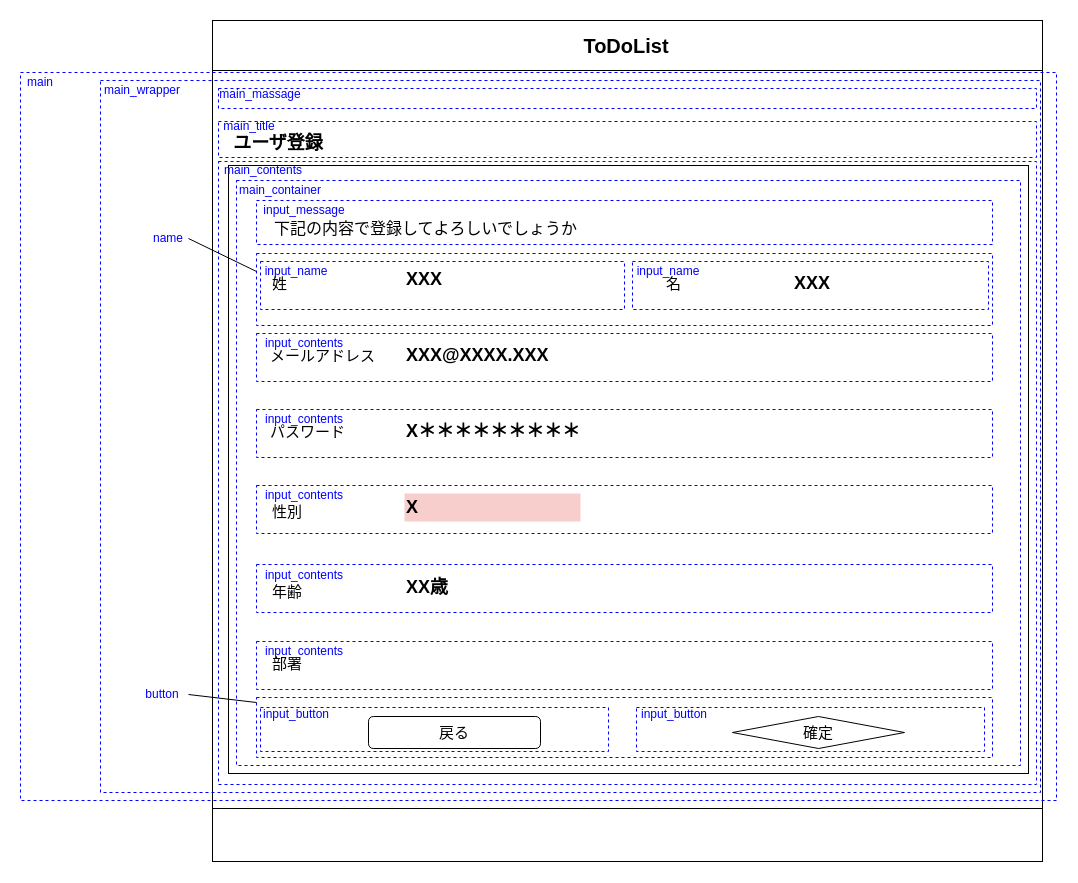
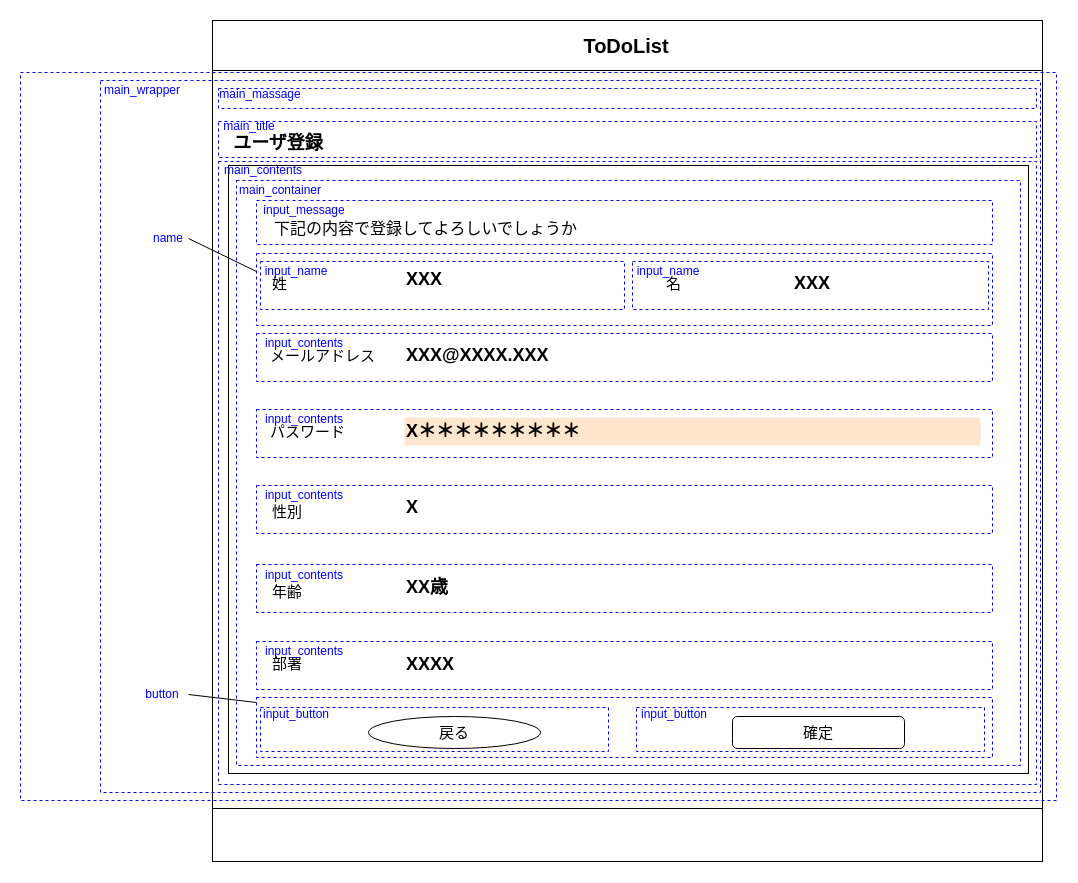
  <mxCell id="0" />
  <mxCell id="1" parent="0" />
  <mxCell id="2" value="" style="rounded=0;whiteSpace=wrap;html=1;" parent="1" vertex="1"><mxGeometry y="24" width="830" height="836" as="geometry" x="212" /></mxCell>
  <mxCell id="3" value="" style="rounded=0;whiteSpace=wrap;html=1;" parent="1" vertex="1"><mxGeometry y="20" width="830" height="50" as="geometry" x="212" /></mxCell>
  <mxCell id="4" value="&lt;b&gt;&lt;font style=&quot;font-size: 20px&quot;&gt;ToDoList&lt;/font&gt;&lt;/b&gt;" style="text;html=1;strokeColor=none;fillColor=none;align=center;verticalAlign=middle;whiteSpace=wrap;rounded=0;strokeWidth=4;" parent="1" vertex="1"><mxGeometry x="546" y="30" width="160" height="30" as="geometry" /></mxCell>
  <mxCell id="5" value="" style="rounded=0;whiteSpace=wrap;html=1;" parent="1" vertex="1"><mxGeometry y="808" width="830" height="53" as="geometry" x="212" /></mxCell>
  <mxCell id="6" value="" style="rounded=0;whiteSpace=wrap;html=1;" parent="1" vertex="1"><mxGeometry x="228" y="165" width="800" height="608" as="geometry" /></mxCell>
  <mxCell id="7" value="&lt;font size=&quot;1&quot;&gt;&lt;b style=&quot;font-size: 18px&quot;&gt;ユーザ登録&lt;/b&gt;&lt;/font&gt;" style="text;html=1;strokeColor=none;fillColor=none;align=center;verticalAlign=middle;whiteSpace=wrap;rounded=0;fontSize=17;" parent="1" vertex="1"><mxGeometry x="228" y="133" width="100" height="20" as="geometry" /></mxCell>
  <mxCell id="8" value="姓" style="text;html=1;strokeColor=none;fillColor=none;align=left;verticalAlign=middle;whiteSpace=wrap;rounded=0;fontSize=15;" parent="1" vertex="1"><mxGeometry x="270" y="273" width="40" height="20" as="geometry" /></mxCell>
  <mxCell id="9" value="&lt;b&gt;&lt;font style=&quot;font-size: 18px&quot;&gt;XXX&lt;/font&gt;&lt;/b&gt;" style="rounded=0;whiteSpace=wrap;html=1;fontSize=15;strokeColor=none;align=left;" parent="1" vertex="1"><mxGeometry x="404" y="265" width="176" height="28" as="geometry" /></mxCell>
  <mxCell id="10" value="メールアドレス" style="text;html=1;strokeColor=none;fillColor=none;align=left;verticalAlign=middle;whiteSpace=wrap;rounded=0;fontSize=15;" parent="1" vertex="1"><mxGeometry x="268" y="345" width="128" height="20" as="geometry" /></mxCell>
  <mxCell id="11" value="XXX@XXXX.XXX" style="rounded=0;whiteSpace=wrap;html=1;fontSize=18;strokeColor=none;align=left;fontStyle=1" parent="1" vertex="1"><mxGeometry x="404" y="341" width="576" height="28" as="geometry" /></mxCell>
  <mxCell id="12" value="名" style="text;html=1;strokeColor=none;fillColor=none;align=left;verticalAlign=middle;whiteSpace=wrap;rounded=0;fontSize=15;" parent="1" vertex="1"><mxGeometry x="664" y="273" width="40" height="20" as="geometry" /></mxCell>
  <mxCell id="13" value="XXX" style="rounded=0;whiteSpace=wrap;html=1;fontSize=18;align=left;fontStyle=1;strokeColor=none;" parent="1" vertex="1"><mxGeometry x="792" y="269" width="176" height="28" as="geometry" /></mxCell>
- <mxCell id="14" value="X＊＊＊＊＊＊＊＊＊" style="rounded=0;whiteSpace=wrap;html=1;fontSize=18;fontStyle=1;align=left;strokeColor=none;" parent="1" vertex="1"><mxGeometry x="404" y="417" width="576" height="28" as="geometry" /></mxCell>
+ <mxCell id="14" value="X＊＊＊＊＊＊＊＊＊" style="rounded=0;whiteSpace=wrap;html=1;fontSize=18;fontStyle=1;align=left;strokeColor=none;fillColor=#ffe6cc;" parent="1" vertex="1"><mxGeometry x="404" y="417" width="576" height="28" as="geometry" /></mxCell>
  <mxCell id="15" value="パスワード" style="text;html=1;strokeColor=none;fillColor=none;align=left;verticalAlign=middle;whiteSpace=wrap;rounded=0;fontSize=15;" parent="1" vertex="1"><mxGeometry x="268" y="421" width="128" height="20" as="geometry" /></mxCell>
  <mxCell id="16" value="性別" style="text;html=1;strokeColor=none;fillColor=none;align=left;verticalAlign=middle;whiteSpace=wrap;rounded=0;fontSize=15;" parent="1" vertex="1"><mxGeometry x="270" y="501" width="40" height="20" as="geometry" /></mxCell>
- <mxCell id="17" value="X" style="rounded=0;whiteSpace=wrap;html=1;fontSize=18;strokeColor=none;fontStyle=1;align=left;fillColor=#f8cecc;" parent="1" vertex="1"><mxGeometry x="404" y="493" width="176" height="28" as="geometry" /></mxCell>
+ <mxCell id="17" value="X" style="rounded=0;whiteSpace=wrap;html=1;fontSize=18;strokeColor=none;fontStyle=1;align=left;" parent="1" vertex="1"><mxGeometry x="404" y="493" width="176" height="28" as="geometry" /></mxCell>
  <mxCell id="18" value="年齢" style="text;html=1;strokeColor=none;fillColor=none;align=left;verticalAlign=middle;whiteSpace=wrap;rounded=0;fontSize=15;" parent="1" vertex="1"><mxGeometry x="270" y="581" width="40" height="20" as="geometry" /></mxCell>
  <mxCell id="19" value="XX歳" style="rounded=0;whiteSpace=wrap;html=1;fontSize=18;fontStyle=1;align=left;strokeColor=none;" parent="1" vertex="1"><mxGeometry x="404" y="573" width="176" height="28" as="geometry" /></mxCell>
  <mxCell id="20" value="部署" style="text;html=1;strokeColor=none;fillColor=none;align=left;verticalAlign=middle;whiteSpace=wrap;rounded=0;fontSize=15;" parent="1" vertex="1"><mxGeometry x="270" y="653" width="40" height="20" as="geometry" /></mxCell>
- <mxCell id="22" value="確定" style="rhombus;whiteSpace=wrap;html=1;fontSize=15;align=center;" parent="1" vertex="1"><mxGeometry x="732" y="716" width="172" height="32" as="geometry" /></mxCell>
+ <mxCell id="21" value="XXXX" style="rounded=0;whiteSpace=wrap;html=1;fontSize=18;strokeColor=none;align=left;fontStyle=1" parent="1" vertex="1"><mxGeometry x="404" y="650" width="176" height="28" as="geometry" /></mxCell>
+ <mxCell id="22" value="確定" style="rounded=1;whiteSpace=wrap;html=1;fontSize=15;align=center;" parent="1" vertex="1"><mxGeometry x="732" y="716" width="172" height="32" as="geometry" /></mxCell>
  <mxCell id="23" value="" style="rounded=0;whiteSpace=wrap;html=1;fillColor=none;dashed=1;strokeColor=#0000FF;" parent="1" vertex="1"><mxGeometry x="20" y="72" width="1036" height="728" as="geometry" /></mxCell>
- <mxCell id="24" value="main" style="text;html=1;strokeColor=none;fillColor=none;align=center;verticalAlign=middle;whiteSpace=wrap;rounded=0;dashed=1;fontColor=#0000FF;" parent="1" vertex="1"><mxGeometry x="20" y="72" width="40" height="20" as="geometry" /></mxCell>
  <mxCell id="25" value="" style="rounded=0;whiteSpace=wrap;html=1;fillColor=none;dashed=1;strokeColor=#0000FF;" parent="1" vertex="1"><mxGeometry x="100" y="80" width="940" height="712" as="geometry" /></mxCell>
  <mxCell id="26" value="main_wrapper" style="text;html=1;strokeColor=none;fillColor=none;align=center;verticalAlign=middle;whiteSpace=wrap;rounded=0;dashed=1;fontColor=#0000FF;" parent="1" vertex="1"><mxGeometry x="100" y="80" width="84" height="20" as="geometry" /></mxCell>
  <mxCell id="27" value="" style="rounded=0;whiteSpace=wrap;html=1;dashed=1;strokeColor=#0000FF;fillColor=none;fontColor=#0000FF;" parent="1" vertex="1"><mxGeometry x="218" y="88" width="818" height="20" as="geometry" /></mxCell>
  <mxCell id="28" value="main_massage" style="text;html=1;strokeColor=none;fillColor=none;align=center;verticalAlign=middle;whiteSpace=wrap;rounded=0;dashed=1;fontColor=#0000FF;" parent="1" vertex="1"><mxGeometry x="218" y="84" width="84" height="20" as="geometry" /></mxCell>
  <mxCell id="29" value="" style="rounded=0;whiteSpace=wrap;html=1;dashed=1;strokeColor=#0000FF;fillColor=none;fontColor=#0000FF;" parent="1" vertex="1"><mxGeometry x="218" y="121" width="818" height="36" as="geometry" /></mxCell>
  <mxCell id="30" value="main_title" style="text;html=1;strokeColor=none;fillColor=none;align=center;verticalAlign=middle;whiteSpace=wrap;rounded=0;dashed=1;fontColor=#0000FF;" parent="1" vertex="1"><mxGeometry x="218" y="116" width="62" height="20" as="geometry" /></mxCell>
  <mxCell id="31" value="" style="rounded=0;whiteSpace=wrap;html=1;dashed=1;strokeColor=#0000FF;fillColor=none;fontColor=#0000FF;" parent="1" vertex="1"><mxGeometry x="218" y="161" width="818" height="623" as="geometry" /></mxCell>
  <mxCell id="32" value="main_contents" style="text;html=1;strokeColor=none;fillColor=none;align=center;verticalAlign=middle;whiteSpace=wrap;rounded=0;dashed=1;fontColor=#0000FF;" parent="1" vertex="1"><mxGeometry x="219" y="160" width="88" height="20" as="geometry" /></mxCell>
  <mxCell id="33" value="" style="rounded=0;whiteSpace=wrap;html=1;dashed=1;strokeColor=#0000FF;fillColor=none;fontColor=#0000FF;" parent="1" vertex="1"><mxGeometry x="236" y="180" width="784" height="585" as="geometry" /></mxCell>
  <mxCell id="34" value="main_container" style="text;html=1;strokeColor=none;fillColor=none;align=center;verticalAlign=middle;whiteSpace=wrap;rounded=0;dashed=1;fontColor=#0000FF;" parent="1" vertex="1"><mxGeometry x="236" y="180" width="88" height="20" as="geometry" /></mxCell>
  <mxCell id="35" value="" style="rounded=0;whiteSpace=wrap;html=1;dashed=1;strokeColor=#0000FF;fillColor=none;fontColor=#0000FF;" parent="1" vertex="1"><mxGeometry x="260" y="707" width="348" height="44" as="geometry" /></mxCell>
  <mxCell id="36" value="" style="rounded=0;whiteSpace=wrap;html=1;dashed=1;strokeColor=#0000FF;fillColor=none;fontColor=#0000FF;" parent="1" vertex="1"><mxGeometry x="260" y="261" width="364" height="48" as="geometry" /></mxCell>
  <mxCell id="37" value="" style="rounded=0;whiteSpace=wrap;html=1;dashed=1;strokeColor=#0000FF;fillColor=none;fontColor=#0000FF;" parent="1" vertex="1"><mxGeometry x="632" y="261" width="356" height="48" as="geometry" /></mxCell>
  <mxCell id="38" value="" style="rounded=0;whiteSpace=wrap;html=1;dashed=1;strokeColor=#0000FF;fillColor=none;fontColor=#0000FF;" parent="1" vertex="1"><mxGeometry x="256" y="333" width="736" height="48" as="geometry" /></mxCell>
  <mxCell id="39" value="" style="rounded=0;whiteSpace=wrap;html=1;dashed=1;strokeColor=#0000FF;fillColor=none;fontColor=#0000FF;" parent="1" vertex="1"><mxGeometry x="256" y="409" width="736" height="48" as="geometry" /></mxCell>
  <mxCell id="40" value="" style="rounded=0;whiteSpace=wrap;html=1;dashed=1;strokeColor=#0000FF;fillColor=none;fontColor=#0000FF;" parent="1" vertex="1"><mxGeometry x="256" y="485" width="736" height="48" as="geometry" /></mxCell>
  <mxCell id="41" value="" style="rounded=0;whiteSpace=wrap;html=1;dashed=1;strokeColor=#0000FF;fillColor=none;fontColor=#0000FF;" parent="1" vertex="1"><mxGeometry x="256" y="564" width="736" height="48" as="geometry" /></mxCell>
  <mxCell id="42" value="" style="rounded=0;whiteSpace=wrap;html=1;dashed=1;strokeColor=#0000FF;fillColor=none;fontColor=#0000FF;" parent="1" vertex="1"><mxGeometry x="256" y="641" width="736" height="48" as="geometry" /></mxCell>
  <mxCell id="43" value="input_name" style="text;html=1;strokeColor=none;fillColor=none;align=center;verticalAlign=middle;whiteSpace=wrap;rounded=0;dashed=1;fontColor=#0000FF;" parent="1" vertex="1"><mxGeometry x="260" y="261" width="72" height="20" as="geometry" /></mxCell>
  <mxCell id="44" value="input_name" style="text;html=1;strokeColor=none;fillColor=none;align=center;verticalAlign=middle;whiteSpace=wrap;rounded=0;dashed=1;fontColor=#0000FF;" parent="1" vertex="1"><mxGeometry x="632" y="261" width="72" height="20" as="geometry" /></mxCell>
  <mxCell id="45" value="input_contents" style="text;html=1;strokeColor=none;fillColor=none;align=center;verticalAlign=middle;whiteSpace=wrap;rounded=0;dashed=1;fontColor=#0000FF;" parent="1" vertex="1"><mxGeometry x="260" y="333" width="88" height="20" as="geometry" /></mxCell>
  <mxCell id="46" value="input_contents" style="text;html=1;strokeColor=none;fillColor=none;align=center;verticalAlign=middle;whiteSpace=wrap;rounded=0;dashed=1;fontColor=#0000FF;" parent="1" vertex="1"><mxGeometry x="260" y="409" width="88" height="20" as="geometry" /></mxCell>
  <mxCell id="47" value="input_contents" style="text;html=1;strokeColor=none;fillColor=none;align=center;verticalAlign=middle;whiteSpace=wrap;rounded=0;dashed=1;fontColor=#0000FF;" parent="1" vertex="1"><mxGeometry x="260" y="485" width="88" height="20" as="geometry" /></mxCell>
  <mxCell id="48" value="input_contents" style="text;html=1;strokeColor=none;fillColor=none;align=center;verticalAlign=middle;whiteSpace=wrap;rounded=0;dashed=1;fontColor=#0000FF;" parent="1" vertex="1"><mxGeometry x="260" y="565" width="88" height="20" as="geometry" /></mxCell>
  <mxCell id="49" value="input_contents" style="text;html=1;strokeColor=none;fillColor=none;align=center;verticalAlign=middle;whiteSpace=wrap;rounded=0;dashed=1;fontColor=#0000FF;" parent="1" vertex="1"><mxGeometry x="260" y="641" width="88" height="20" as="geometry" /></mxCell>
  <mxCell id="50" value="input_button" style="text;html=1;strokeColor=none;fillColor=none;align=center;verticalAlign=middle;whiteSpace=wrap;rounded=0;dashed=1;fontColor=#0000FF;" parent="1" vertex="1"><mxGeometry x="260" y="704" width="72" height="20" as="geometry" /></mxCell>
  <mxCell id="51" value="" style="rounded=0;whiteSpace=wrap;html=1;dashed=1;strokeColor=#0000FF;fillColor=none;fontColor=#0000FF;" parent="1" vertex="1"><mxGeometry x="256" y="253" width="736" height="72" as="geometry" /></mxCell>
  <mxCell id="52" value="name" style="text;html=1;strokeColor=none;fillColor=none;align=center;verticalAlign=middle;whiteSpace=wrap;rounded=0;dashed=1;fontColor=#0000FF;" parent="1" vertex="1"><mxGeometry x="148" y="228" width="40" height="20" as="geometry" /></mxCell>
  <mxCell id="53" value="" style="endArrow=none;html=1;entryX=0;entryY=0.25;entryDx=0;entryDy=0;exitX=1;exitY=0.5;exitDx=0;exitDy=0;" parent="1" source="52" target="51" edge="1"><mxGeometry width="50" height="50" relative="1" as="geometry"><mxPoint x="108" y="339" as="sourcePoint" /><mxPoint x="158" y="289" as="targetPoint" /></mxGeometry></mxCell>
  <mxCell id="54" value="" style="rounded=0;whiteSpace=wrap;html=1;dashed=1;strokeColor=#0000FF;fillColor=none;fontColor=#0000FF;" vertex="1" parent="1"><mxGeometry x="636" y="707" width="348" height="44" as="geometry" /></mxCell>
  <mxCell id="55" value="input_button" style="text;html=1;strokeColor=none;fillColor=none;align=center;verticalAlign=middle;whiteSpace=wrap;rounded=0;dashed=1;fontColor=#0000FF;" vertex="1" parent="1"><mxGeometry x="636" y="704" width="76" height="20" as="geometry" /></mxCell>
- <mxCell id="56" value="戻る" style="rounded=1;whiteSpace=wrap;html=1;fontSize=15;align=center;" vertex="1" parent="1"><mxGeometry x="368" y="716" width="172" height="32" as="geometry" /></mxCell>
+ <mxCell id="56" value="戻る" style="ellipse;whiteSpace=wrap;html=1;fontSize=15;align=center;" vertex="1" parent="1"><mxGeometry x="368" y="716" width="172" height="32" as="geometry" /></mxCell>
  <mxCell id="57" value="" style="rounded=0;whiteSpace=wrap;html=1;dashed=1;strokeColor=#0000FF;fillColor=none;fontColor=#0000FF;" vertex="1" parent="1"><mxGeometry x="256" y="200" width="736" height="44" as="geometry" /></mxCell>
  <mxCell id="58" value="input_message" style="text;html=1;strokeColor=none;fillColor=none;align=center;verticalAlign=middle;whiteSpace=wrap;rounded=0;dashed=1;fontColor=#0000FF;" vertex="1" parent="1"><mxGeometry x="260" y="200" width="88" height="20" as="geometry" /></mxCell>
  <mxCell id="59" value="" style="rounded=0;whiteSpace=wrap;html=1;dashed=1;strokeColor=#0000FF;fillColor=none;fontColor=#0000FF;" vertex="1" parent="1"><mxGeometry x="256" y="697" width="736" height="60" as="geometry" /></mxCell>
  <mxCell id="60" value="button" style="text;html=1;strokeColor=none;fillColor=none;align=center;verticalAlign=middle;whiteSpace=wrap;rounded=0;dashed=1;fontColor=#0000FF;" vertex="1" parent="1"><mxGeometry x="136" y="684" width="52" height="20" as="geometry" /></mxCell>
  <mxCell id="61" value="" style="endArrow=none;html=1;entryX=0;entryY=0.25;entryDx=0;entryDy=0;exitX=1;exitY=0.5;exitDx=0;exitDy=0;" edge="1" parent="1" source="60"><mxGeometry width="50" height="50" relative="1" as="geometry"><mxPoint x="108" y="770" as="sourcePoint" /><mxPoint x="256" y="702" as="targetPoint" /></mxGeometry></mxCell>
  <mxCell id="62" value="下記の内容で登録してよろしいでしょうか" style="text;html=1;strokeColor=none;fillColor=none;align=left;verticalAlign=middle;whiteSpace=wrap;rounded=0;fontSize=16;" vertex="1" parent="1"><mxGeometry x="272" y="218" width="344" height="20" as="geometry" /></mxCell>
